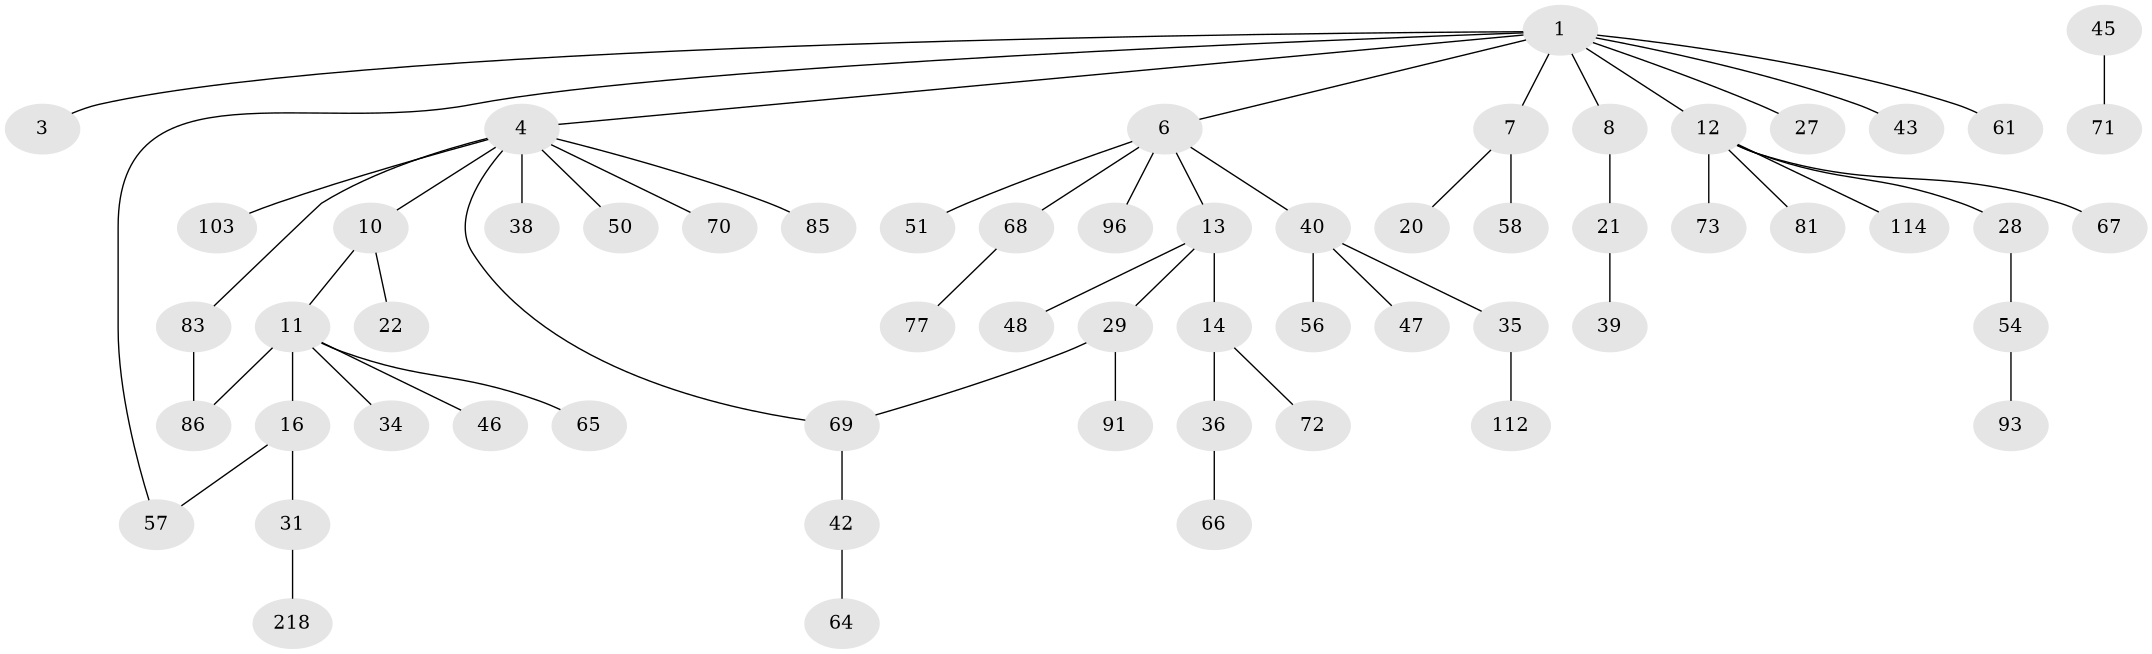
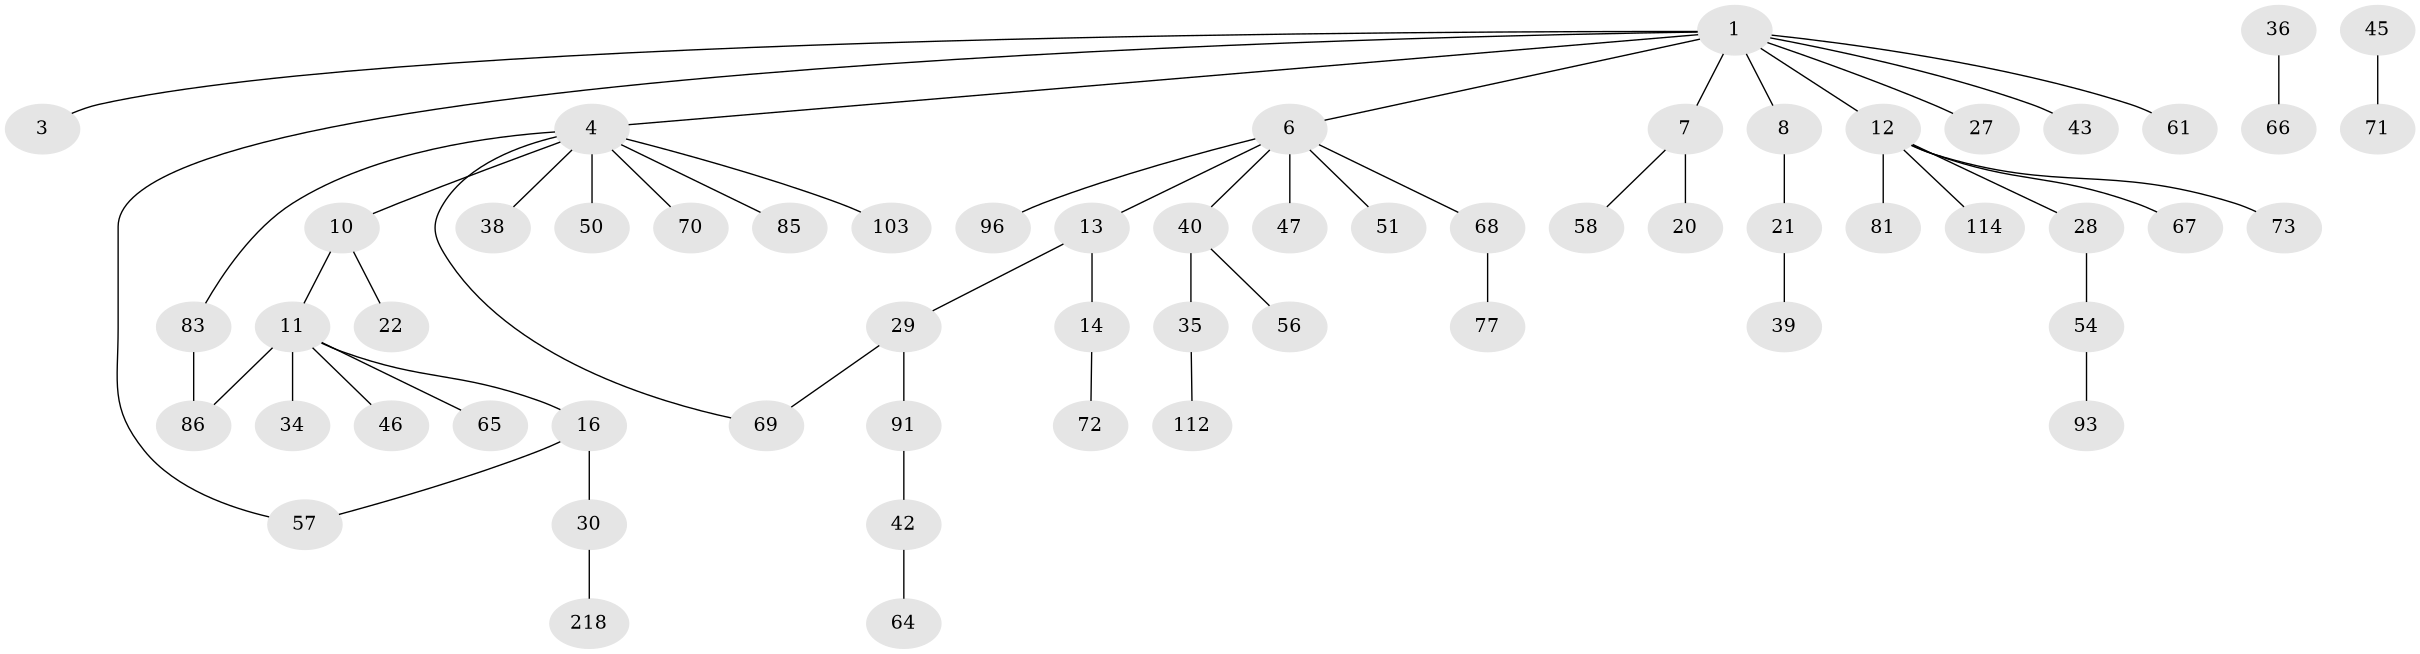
  graph {
    node [color=gray90 style=filled]
    1 [super="+2"]
    3
    4 [super="+5+17+44"]
    6 [super="+24"]
    7 [super="+49+87"]
    8 [super="+9"]
    12 [super="+25+18"]
    27 [super="+31+101"]
    43 [super="+88"]
    57 [super="+111"]
    61
    10 [super="+97"]
    38 [super="+120"]
    50 [super="+60"]
    70
    83
    85 [super="+104"]
    103 [super="+110"]
    69
    13
    40 [super="+93"]
    47
    51
    68 [super="+119"]
    n25 [label=96]
    20
    n27 [label=58]
    21
    28
    67
    73
    81
    114
    11 [super="+15+19"]
    22 [super="+82+80"]
    42 [super="+89+75"]
    64
    86
    14
    29 [super="+32+99"]
-   48 [super="+79"]
    35 [super="+65"]
    56
    77
    39 [super="+55"]
    16 [super="+26+23"]
    34 [super="+37"]
    46
    n49 [label=65]
-   30 [super="+52" label=31]
+   30 [super="+52"]
    54
    36
    72
    n54 [label=91 super="+53+58"]
    112
    66
    n57 [label=218]
    n58 [label=93 super="+96"]
    45
    71
    1 -- 3
    1 -- 4
    1 -- 6
    1 -- 7
    1 -- 8
    1 -- 12
    1 -- 27
    1 -- 43
    1 -- 57
    1 -- 61
    4 -- 10
    4 -- 38
    4 -- 50
    4 -- 70
    4 -- 83
    4 -- 85
    4 -- 103
    4 -- 69
    6 -- 13
    6 -- 40
-   40 -- 47
+   6 -- 47
    6 -- 51
    6 -- 68
    6 -- n25
    7 -- 20
    7 -- n27
    8 -- 21
    12 -- 28
    12 -- 67
    12 -- 73
    12 -- 81
    12 -- 114
    10 -- 11
    10 -- 22
    83 -- 86
    13 -- 14
    13 -- 29
-   13 -- 48
    40 -- 35
    40 -- 56
    68 -- 77
    21 -- 39
    28 -- 54
    11 -- 86
    11 -- 16
    11 -- 34
    11 -- 46
    11 -- n49
    42 -- 64
-   14 -- 36
    14 -- 72
    29 -- 69
    29 -- n54
    35 -- 112
    16 -- 57
    16 -- 30
    30 -- n57
    54 -- n58
    36 -- 66
-   69 -- 42
+   n54 -- 42
    45 -- 71
  }
